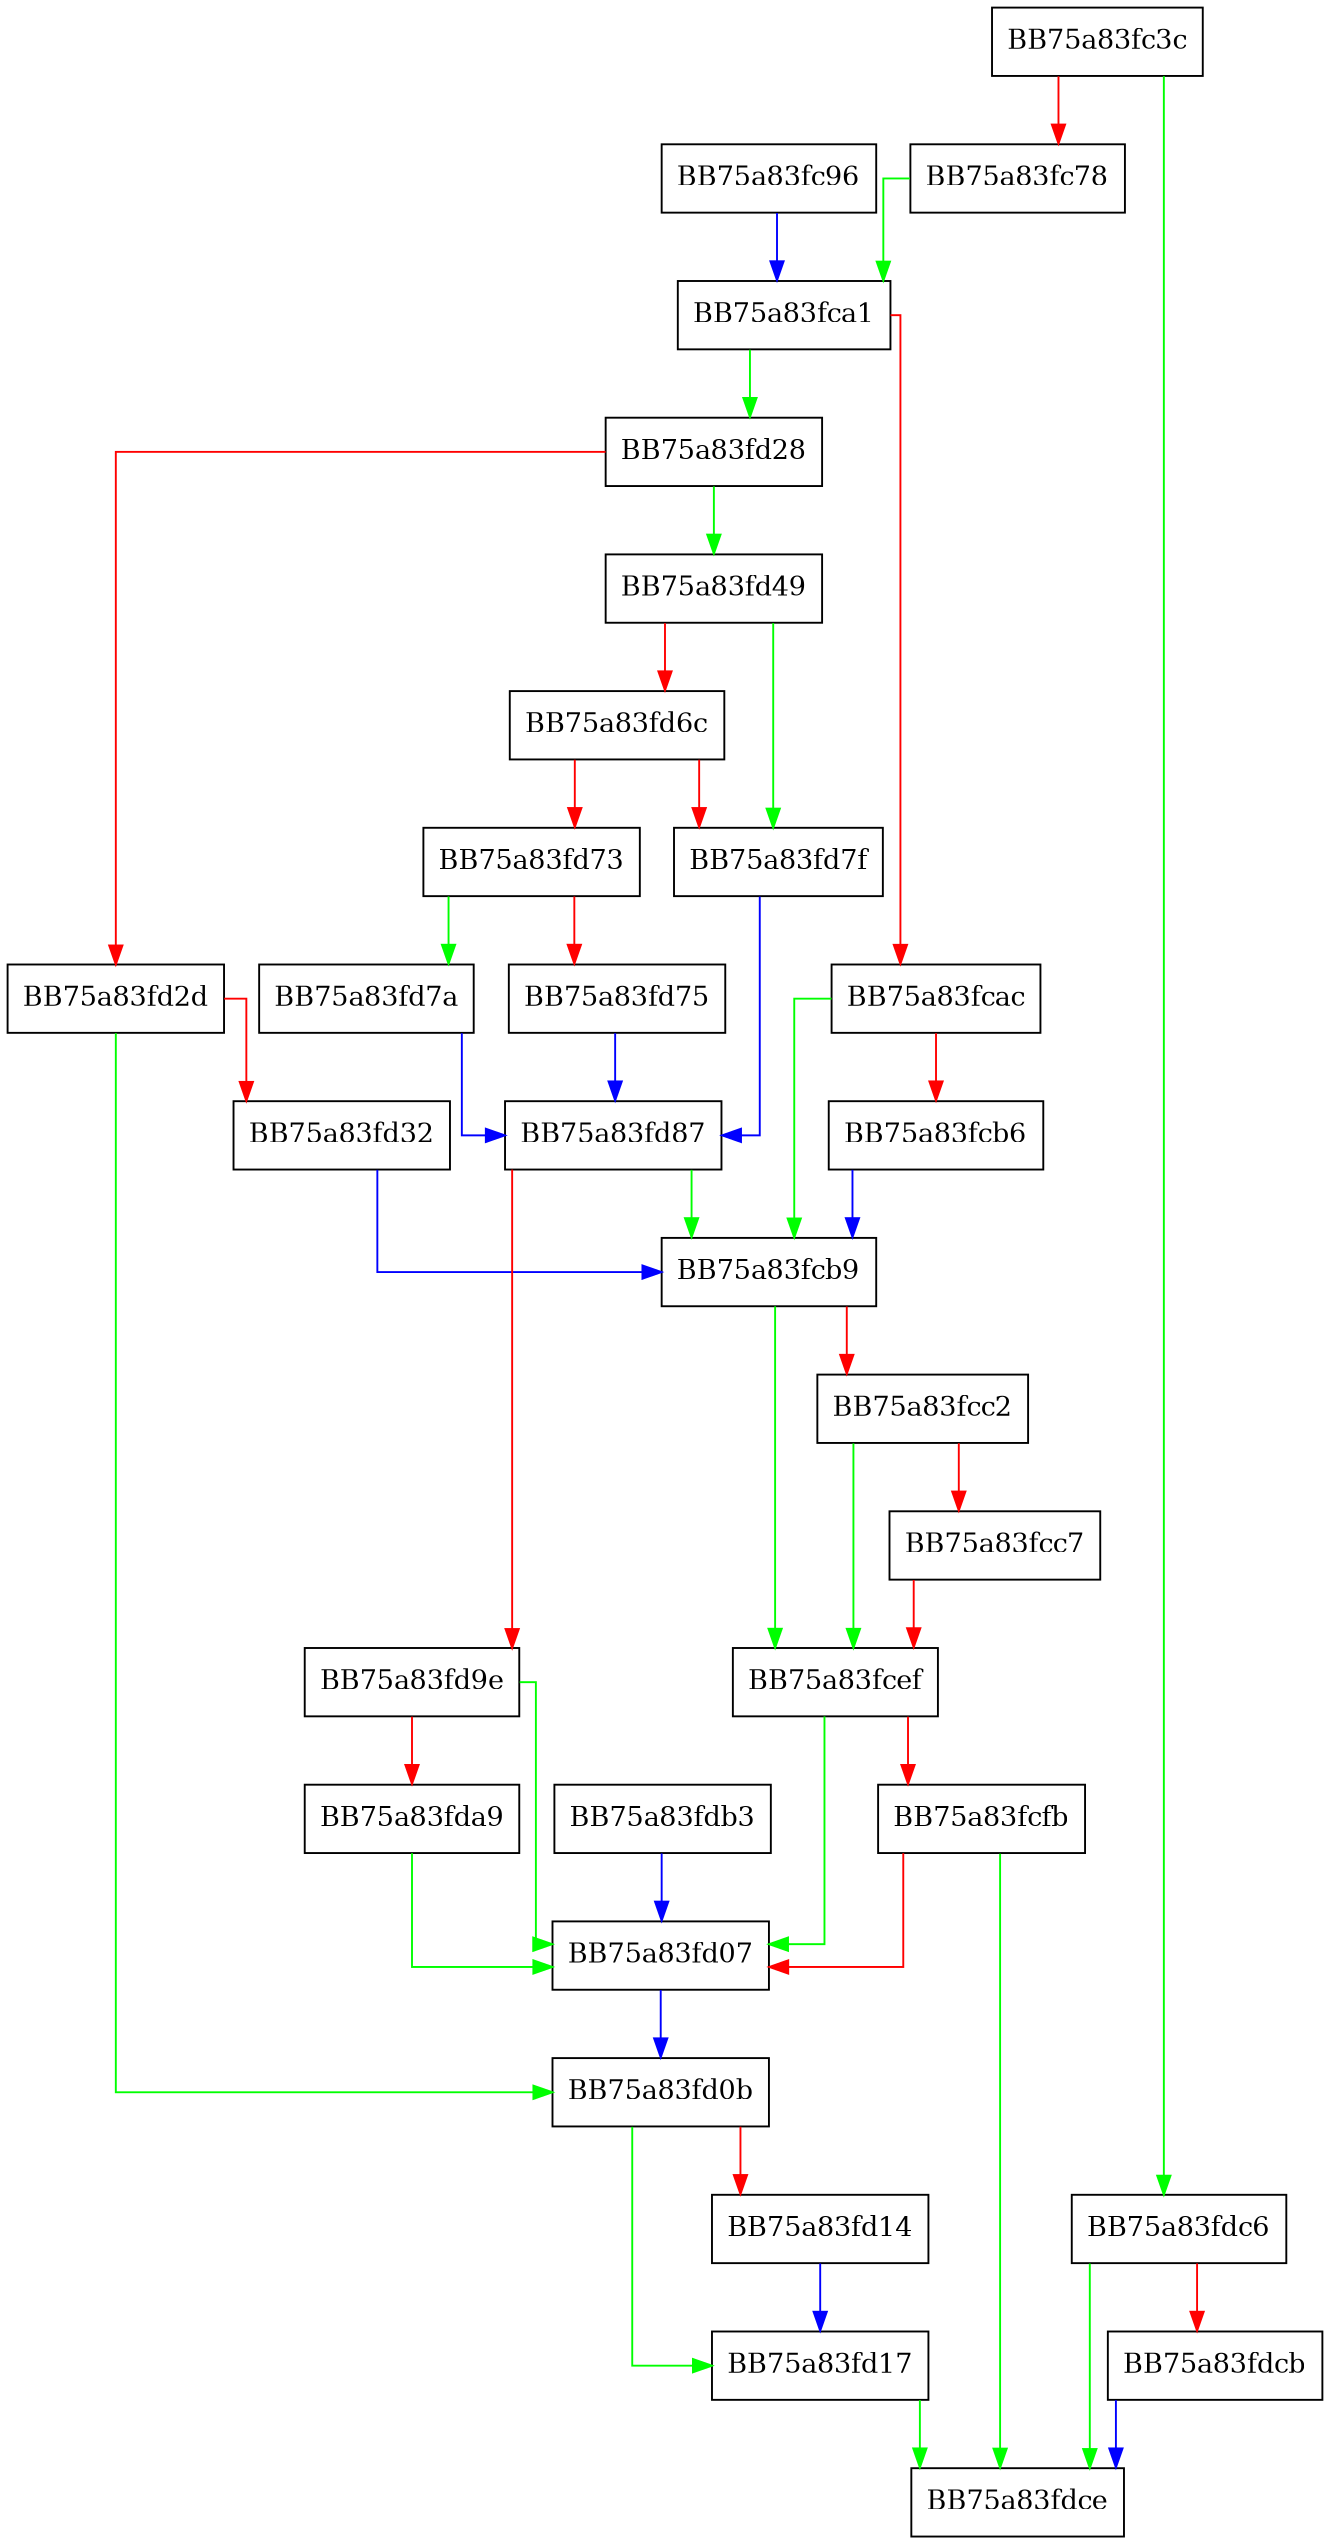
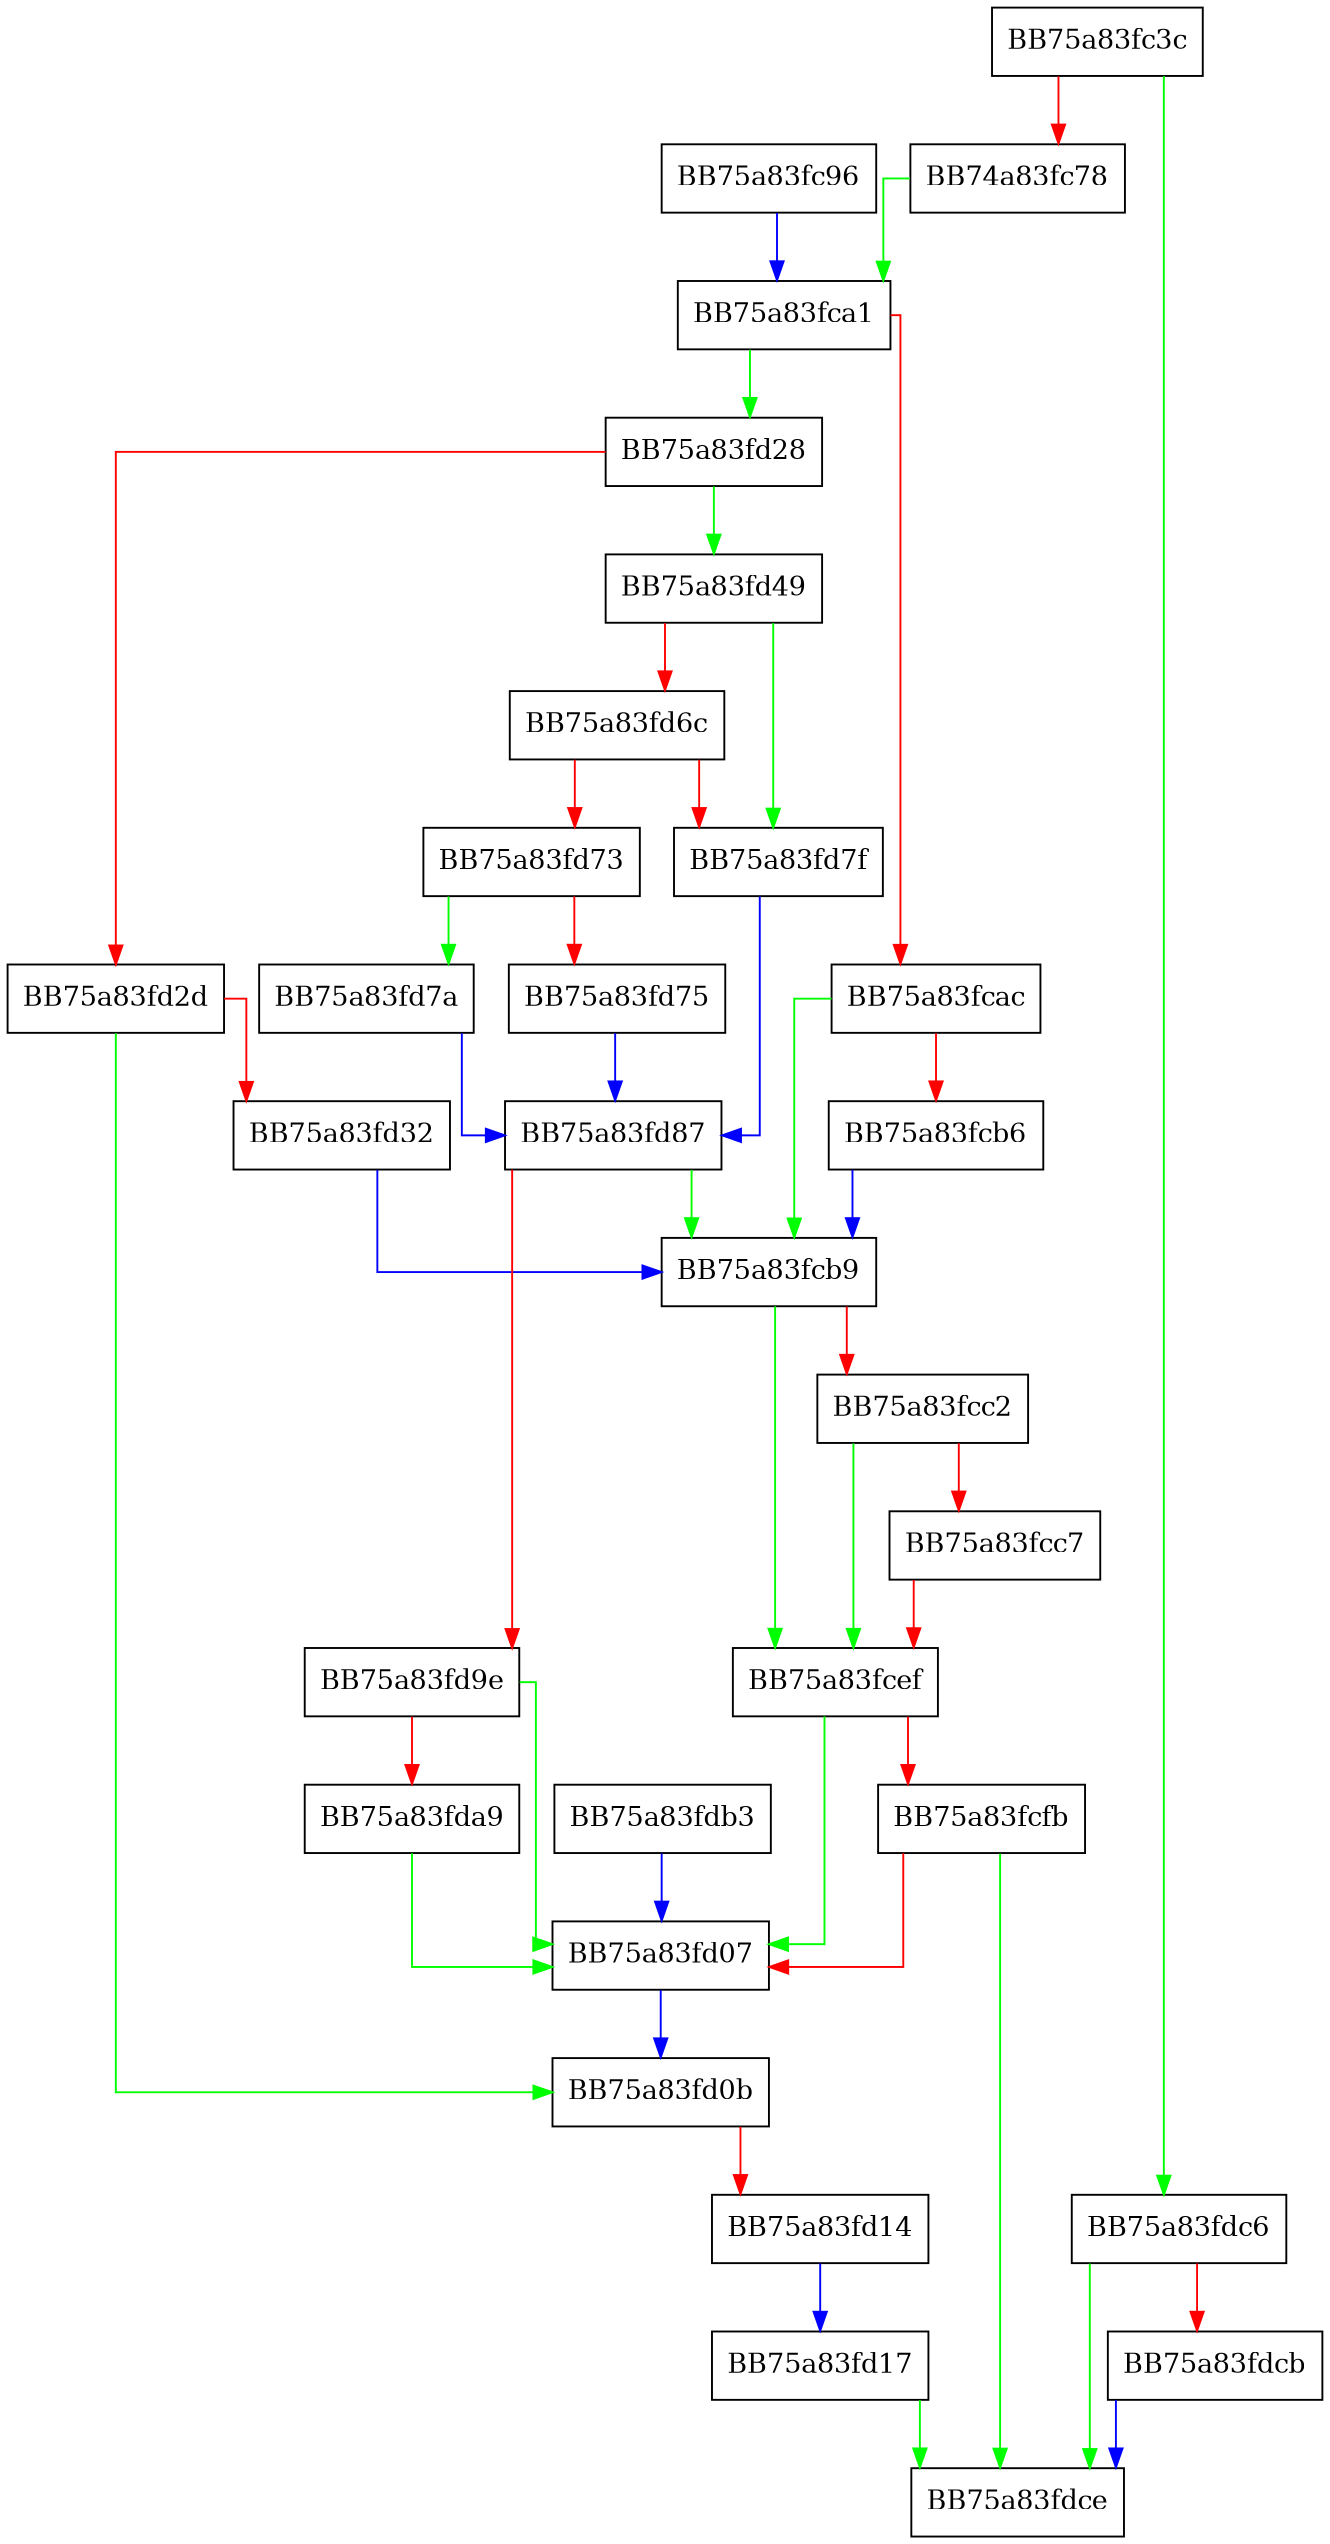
  digraph {
    splines=ortho
    node [shape=box]
    edge [color=green]
    BB75a83fc3c
    BB75a83fdc6
-   BB75a83fc78
+   BB75a83fc78 [label=BB74a83fc78]
    BB75a83fdce
    BB75a83fdcb
    BB75a83fca1
    BB75a83fd28
    BB75a83fcac
    BB75a83fd49
    BB75a83fd2d
    BB75a83fcb9
    BB75a83fcb6
    BB75a83fc96
    BB75a83fd7f
    BB75a83fd6c
    BB75a83fd0b
    BB75a83fd32
    BB75a83fcef
    BB75a83fcc2
    BB75a83fd07
    BB75a83fcfb
    BB75a83fcc7
    BB75a83fd17
    BB75a83fd14
    BB75a83fd87
    BB75a83fd73
    BB75a83fd9e
    BB75a83fd7a
    BB75a83fd75
    BB75a83fda9
    BB75a83fdb3
    BB75a83fc3c -> BB75a83fdc6
    BB75a83fc3c -> BB75a83fc78 [color=red]
    BB75a83fdc6 -> BB75a83fdce
    BB75a83fdc6 -> BB75a83fdcb [color=red]
    BB75a83fc78 -> BB75a83fca1
    BB75a83fdcb -> BB75a83fdce [color=blue]
    BB75a83fca1 -> BB75a83fd28
    BB75a83fca1 -> BB75a83fcac [color=red]
    BB75a83fd28 -> BB75a83fd49
    BB75a83fd28 -> BB75a83fd2d [color=red]
    BB75a83fcac -> BB75a83fcb9
    BB75a83fcac -> BB75a83fcb6 [color=red]
    BB75a83fd49 -> BB75a83fd7f
    BB75a83fd49 -> BB75a83fd6c [color=red]
    BB75a83fd2d -> BB75a83fd0b
    BB75a83fd2d -> BB75a83fd32 [color=red]
    BB75a83fcb9 -> BB75a83fcef
    BB75a83fcb9 -> BB75a83fcc2 [color=red]
    BB75a83fcb6 -> BB75a83fcb9 [color=blue]
    BB75a83fc96 -> BB75a83fca1 [color=blue]
    BB75a83fd7f -> BB75a83fd87 [color=blue]
    BB75a83fd6c -> BB75a83fd7f [color=red]
    BB75a83fd6c -> BB75a83fd73 [color=red]
-   BB75a83fd0b -> BB75a83fd17
    BB75a83fd0b -> BB75a83fd14 [color=red]
    BB75a83fd32 -> BB75a83fcb9 [color=blue]
    BB75a83fcef -> BB75a83fd07
    BB75a83fcef -> BB75a83fcfb [color=red]
    BB75a83fcc2 -> BB75a83fcef
    BB75a83fcc2 -> BB75a83fcc7 [color=red]
    BB75a83fd07 -> BB75a83fd0b [color=blue]
    BB75a83fcfb -> BB75a83fdce
    BB75a83fcfb -> BB75a83fd07 [color=red]
    BB75a83fcc7 -> BB75a83fcef [color=red]
    BB75a83fd17 -> BB75a83fdce
    BB75a83fd14 -> BB75a83fd17 [color=blue]
    BB75a83fd87 -> BB75a83fcb9
    BB75a83fd87 -> BB75a83fd9e [color=red]
    BB75a83fd73 -> BB75a83fd7a
    BB75a83fd73 -> BB75a83fd75 [color=red]
    BB75a83fd9e -> BB75a83fd07
    BB75a83fd9e -> BB75a83fda9 [color=red]
    BB75a83fd7a -> BB75a83fd87 [color=blue]
    BB75a83fd75 -> BB75a83fd87 [color=blue]
    BB75a83fda9 -> BB75a83fd07
    BB75a83fdb3 -> BB75a83fd07 [color=blue]
  }
